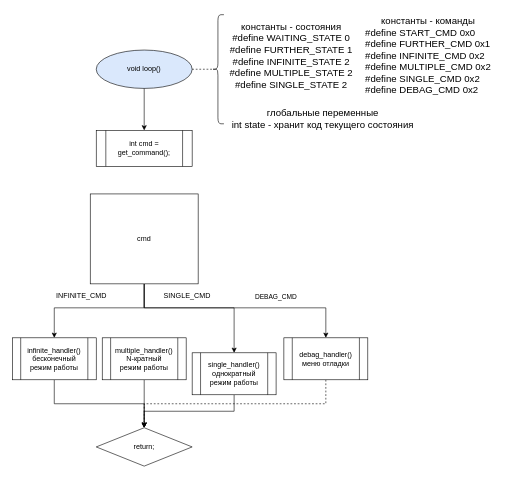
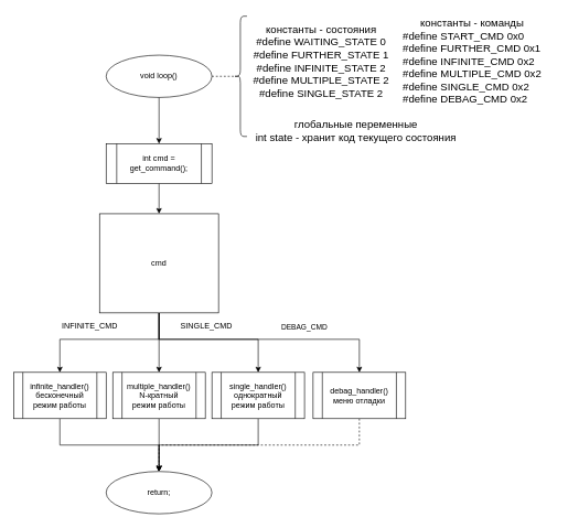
  <mxCell id="0" />
  <mxCell id="1" parent="0" />
+ <mxCell id="2" style="edgeStyle=orthogonalEdgeStyle;rounded=0;orthogonalLoop=1;jettySize=auto;html=1;entryX=0.5;entryY=0;entryDx=0;entryDy=0;" edge="1" parent="1" source="7" target="9"><mxGeometry relative="1" as="geometry" /></mxCell>
  <mxCell id="3" style="edgeStyle=orthogonalEdgeStyle;rounded=0;orthogonalLoop=1;jettySize=auto;html=1;entryX=0.5;entryY=0;entryDx=0;entryDy=0;" edge="1" parent="1" source="7" target="13"><mxGeometry relative="1" as="geometry"><Array as="points"><mxPoint x="240" y="513" /><mxPoint x="90" y="513" /></Array></mxGeometry></mxCell>
  <mxCell id="4" style="edgeStyle=orthogonalEdgeStyle;rounded=0;orthogonalLoop=1;jettySize=auto;html=1;" edge="1" parent="1" source="7" target="15"><mxGeometry relative="1" as="geometry"><Array as="points"><mxPoint x="240" y="513" /><mxPoint x="390" y="513" /></Array></mxGeometry></mxCell>
  <mxCell id="5" style="edgeStyle=orthogonalEdgeStyle;rounded=0;orthogonalLoop=1;jettySize=auto;html=1;entryX=0.5;entryY=0;entryDx=0;entryDy=0;" edge="1" parent="1" source="7" target="27"><mxGeometry relative="1" as="geometry"><Array as="points"><mxPoint x="240" y="513" /><mxPoint x="543" y="513" /></Array></mxGeometry></mxCell>
  <mxCell id="6" value="DEBAG_CMD&amp;nbsp;" style="edgeLabel;html=1;align=center;verticalAlign=middle;resizable=0;points=[];" connectable="0" vertex="1" parent="5"><mxGeometry x="0.325" y="2" relative="1" as="geometry"><mxPoint y="-18" as="offset" /></mxGeometry></mxCell>
  <mxCell id="7" value="cmd" style="whiteSpace=wrap;html=1;rounded=0;" vertex="1" parent="1"><mxGeometry x="150" y="323" width="180" height="150" as="geometry" /></mxCell>
  <mxCell id="8" style="edgeStyle=orthogonalEdgeStyle;rounded=0;orthogonalLoop=1;jettySize=auto;html=1;fontSize=12;" edge="1" parent="1" source="9" target="25"><mxGeometry relative="1" as="geometry" /></mxCell>
  <mxCell id="9" value="multiple_handler()&lt;br&gt;N-кратный &lt;br&gt;режим работы" style="shape=process;whiteSpace=wrap;html=1;backgroundOutline=1;" vertex="1" parent="1"><mxGeometry x="170" y="563" width="140" height="70" as="geometry" /></mxCell>
+ <mxCell id="10" style="edgeStyle=orthogonalEdgeStyle;rounded=0;orthogonalLoop=1;jettySize=auto;html=1;" edge="1" parent="1" source="11" target="7"><mxGeometry relative="1" as="geometry" /></mxCell>
  <mxCell id="11" value="int cmd = get_command();" style="shape=process;whiteSpace=wrap;html=1;backgroundOutline=1;" vertex="1" parent="1"><mxGeometry x="160" y="217" width="160" height="60" as="geometry" /></mxCell>
  <mxCell id="12" style="edgeStyle=orthogonalEdgeStyle;rounded=0;orthogonalLoop=1;jettySize=auto;html=1;fontSize=12;" edge="1" parent="1" source="13" target="25"><mxGeometry relative="1" as="geometry" /></mxCell>
  <mxCell id="13" value="infinite_handler()&lt;br&gt;бесконечный режим работы" style="shape=process;whiteSpace=wrap;html=1;backgroundOutline=1;" vertex="1" parent="1"><mxGeometry x="20" y="563" width="140" height="70" as="geometry" /></mxCell>
  <mxCell id="14" style="edgeStyle=orthogonalEdgeStyle;rounded=0;orthogonalLoop=1;jettySize=auto;html=1;fontSize=12;" edge="1" parent="1" source="15" target="25"><mxGeometry relative="1" as="geometry" /></mxCell>
- <mxCell id="15" value="single_handler()&lt;br&gt;однократный режим работы" style="shape=process;whiteSpace=wrap;html=1;backgroundOutline=1;" vertex="1" parent="1"><mxGeometry x="320" y="588" width="140" height="70" as="geometry" /></mxCell>
+ <mxCell id="15" value="single_handler()&lt;br&gt;однократный режим работы" style="shape=process;whiteSpace=wrap;html=1;backgroundOutline=1;" vertex="1" parent="1"><mxGeometry x="320" y="563" width="140" height="70" as="geometry" /></mxCell>
  <mxCell id="16" value="INFINITE_CMD" style="text;html=1;align=center;verticalAlign=middle;resizable=0;points=[];autosize=1;strokeColor=none;fillColor=none;" vertex="1" parent="1"><mxGeometry x="80" y="478" width="110" height="30" as="geometry" /></mxCell>
  <mxCell id="17" value="SINGLE_CMD&amp;nbsp;" style="text;html=1;align=center;verticalAlign=middle;resizable=0;points=[];autosize=1;strokeColor=none;fillColor=none;" vertex="1" parent="1"><mxGeometry x="263" y="478" width="100" height="30" as="geometry" /></mxCell>
- <mxCell id="18" value="void loop()" style="ellipse;whiteSpace=wrap;html=1;fillColor=#dae8fc;" vertex="1" parent="1"><mxGeometry x="160" y="83" width="160" height="64" as="geometry" /></mxCell>
+ <mxCell id="18" value="void loop()" style="ellipse;whiteSpace=wrap;html=1;" vertex="1" parent="1"><mxGeometry x="160" y="83" width="160" height="64" as="geometry" /></mxCell>
  <mxCell id="19" style="edgeStyle=orthogonalEdgeStyle;rounded=0;orthogonalLoop=1;jettySize=auto;html=1;exitX=0.5;exitY=1;exitDx=0;exitDy=0;" edge="1" parent="1" source="18" target="11"><mxGeometry relative="1" as="geometry"><mxPoint x="240" y="143" as="sourcePoint" /></mxGeometry></mxCell>
  <mxCell id="20" value="" style="shape=curlyBracket;whiteSpace=wrap;html=1;rounded=1;labelPosition=left;verticalLabelPosition=middle;align=right;verticalAlign=middle;" vertex="1" parent="1"><mxGeometry x="353" y="24" width="20" height="182" as="geometry" /></mxCell>
  <mxCell id="21" value="&lt;span style=&quot;font-weight: normal;&quot;&gt;&lt;span style=&quot;background-color: initial;&quot;&gt;константы - состояния&lt;/span&gt;&lt;br&gt;&lt;span style=&quot;background-color: initial;&quot;&gt;#define WAITING_STATE 0&lt;/span&gt;&lt;br&gt;&lt;span style=&quot;background-color: initial;&quot;&gt;#define FURTHER_STATE 1&lt;/span&gt;&lt;/span&gt;&lt;br style=&quot;border-color: var(--border-color); font-weight: 400;&quot;&gt;&lt;span style=&quot;border-color: var(--border-color); font-weight: 400; background-color: initial;&quot;&gt;#define&amp;nbsp;&lt;/span&gt;&lt;span style=&quot;font-weight: 400;&quot;&gt;INFINITE_STATE 2&lt;/span&gt;&lt;br style=&quot;border-color: var(--border-color); font-weight: 400;&quot;&gt;&lt;span style=&quot;font-weight: 400;&quot;&gt;#define&amp;nbsp;MULTIPLE_STATE 2&lt;/span&gt;&lt;br style=&quot;border-color: var(--border-color); font-weight: 400;&quot;&gt;&lt;span style=&quot;font-weight: 400;&quot;&gt;#define SINGLE_STATE 2&lt;/span&gt;" style="text;strokeColor=none;fillColor=none;html=1;fontSize=16;fontStyle=1;verticalAlign=middle;align=center;" vertex="1" parent="1"><mxGeometry x="370" y="20" width="230" height="144" as="geometry" /></mxCell>
  <mxCell id="22" value="&lt;div style=&quot;text-align: center;&quot;&gt;&lt;span style=&quot;background-color: initial; font-weight: normal;&quot;&gt;константы - команды&lt;/span&gt;&lt;/div&gt;&lt;span style=&quot;font-weight: normal;&quot;&gt;&lt;span style=&quot;background-color: initial;&quot;&gt;#define START_CMD 0x0&lt;/span&gt;&lt;br&gt;&lt;span style=&quot;background-color: initial;&quot;&gt;#define FURTHER_CMD 0x1&lt;/span&gt;&lt;br&gt;&lt;span style=&quot;background-color: initial;&quot;&gt;#define&amp;nbsp;&lt;/span&gt;INFINITE_CMD 0x2&lt;br&gt;#define&amp;nbsp;MULTIPLE_CMD 0x2&lt;br&gt;#define SINGLE_CMD 0x2&lt;br&gt;#define DEBAG_CMD 0x2&lt;br&gt;&lt;/span&gt;" style="text;strokeColor=none;fillColor=none;html=1;fontSize=16;fontStyle=1;verticalAlign=middle;align=left;" vertex="1" parent="1"><mxGeometry x="607" y="20" width="230" height="144" as="geometry" /></mxCell>
  <mxCell id="23" value="глобальные переменные&lt;br&gt;int state - хранит код текущего состояния" style="text;html=1;strokeColor=none;fillColor=none;align=center;verticalAlign=middle;whiteSpace=wrap;rounded=0;fontSize=16;" vertex="1" parent="1"><mxGeometry x="383" y="177" width="310" height="40" as="geometry" /></mxCell>
  <mxCell id="24" value="" style="endArrow=none;dashed=1;html=1;rounded=0;fontSize=16;exitX=1;exitY=0.5;exitDx=0;exitDy=0;entryX=0.1;entryY=0.5;entryDx=0;entryDy=0;entryPerimeter=0;" edge="1" parent="1" source="18" target="20"><mxGeometry width="50" height="50" relative="1" as="geometry"><mxPoint x="243" y="-17" as="sourcePoint" /><mxPoint x="293" y="-67" as="targetPoint" /></mxGeometry></mxCell>
- <mxCell id="25" value="return;" style="rhombus;whiteSpace=wrap;html=1;" vertex="1" parent="1"><mxGeometry x="160" y="713" width="160" height="64" as="geometry" /></mxCell>
+ <mxCell id="25" value="return;" style="ellipse;whiteSpace=wrap;html=1;" vertex="1" parent="1"><mxGeometry x="160" y="713" width="160" height="64" as="geometry" /></mxCell>
  <mxCell id="26" style="edgeStyle=orthogonalEdgeStyle;rounded=0;orthogonalLoop=1;jettySize=auto;html=1;entryX=0.5;entryY=0;entryDx=0;entryDy=0;dashed=1;" edge="1" parent="1" source="27" target="25"><mxGeometry relative="1" as="geometry"><Array as="points"><mxPoint x="543" y="673" /><mxPoint x="240" y="673" /></Array></mxGeometry></mxCell>
  <mxCell id="27" value="debag_handler()&lt;br&gt;меню отладки" style="shape=process;whiteSpace=wrap;html=1;backgroundOutline=1;" vertex="1" parent="1"><mxGeometry x="473" y="563" width="140" height="70" as="geometry" /></mxCell>
